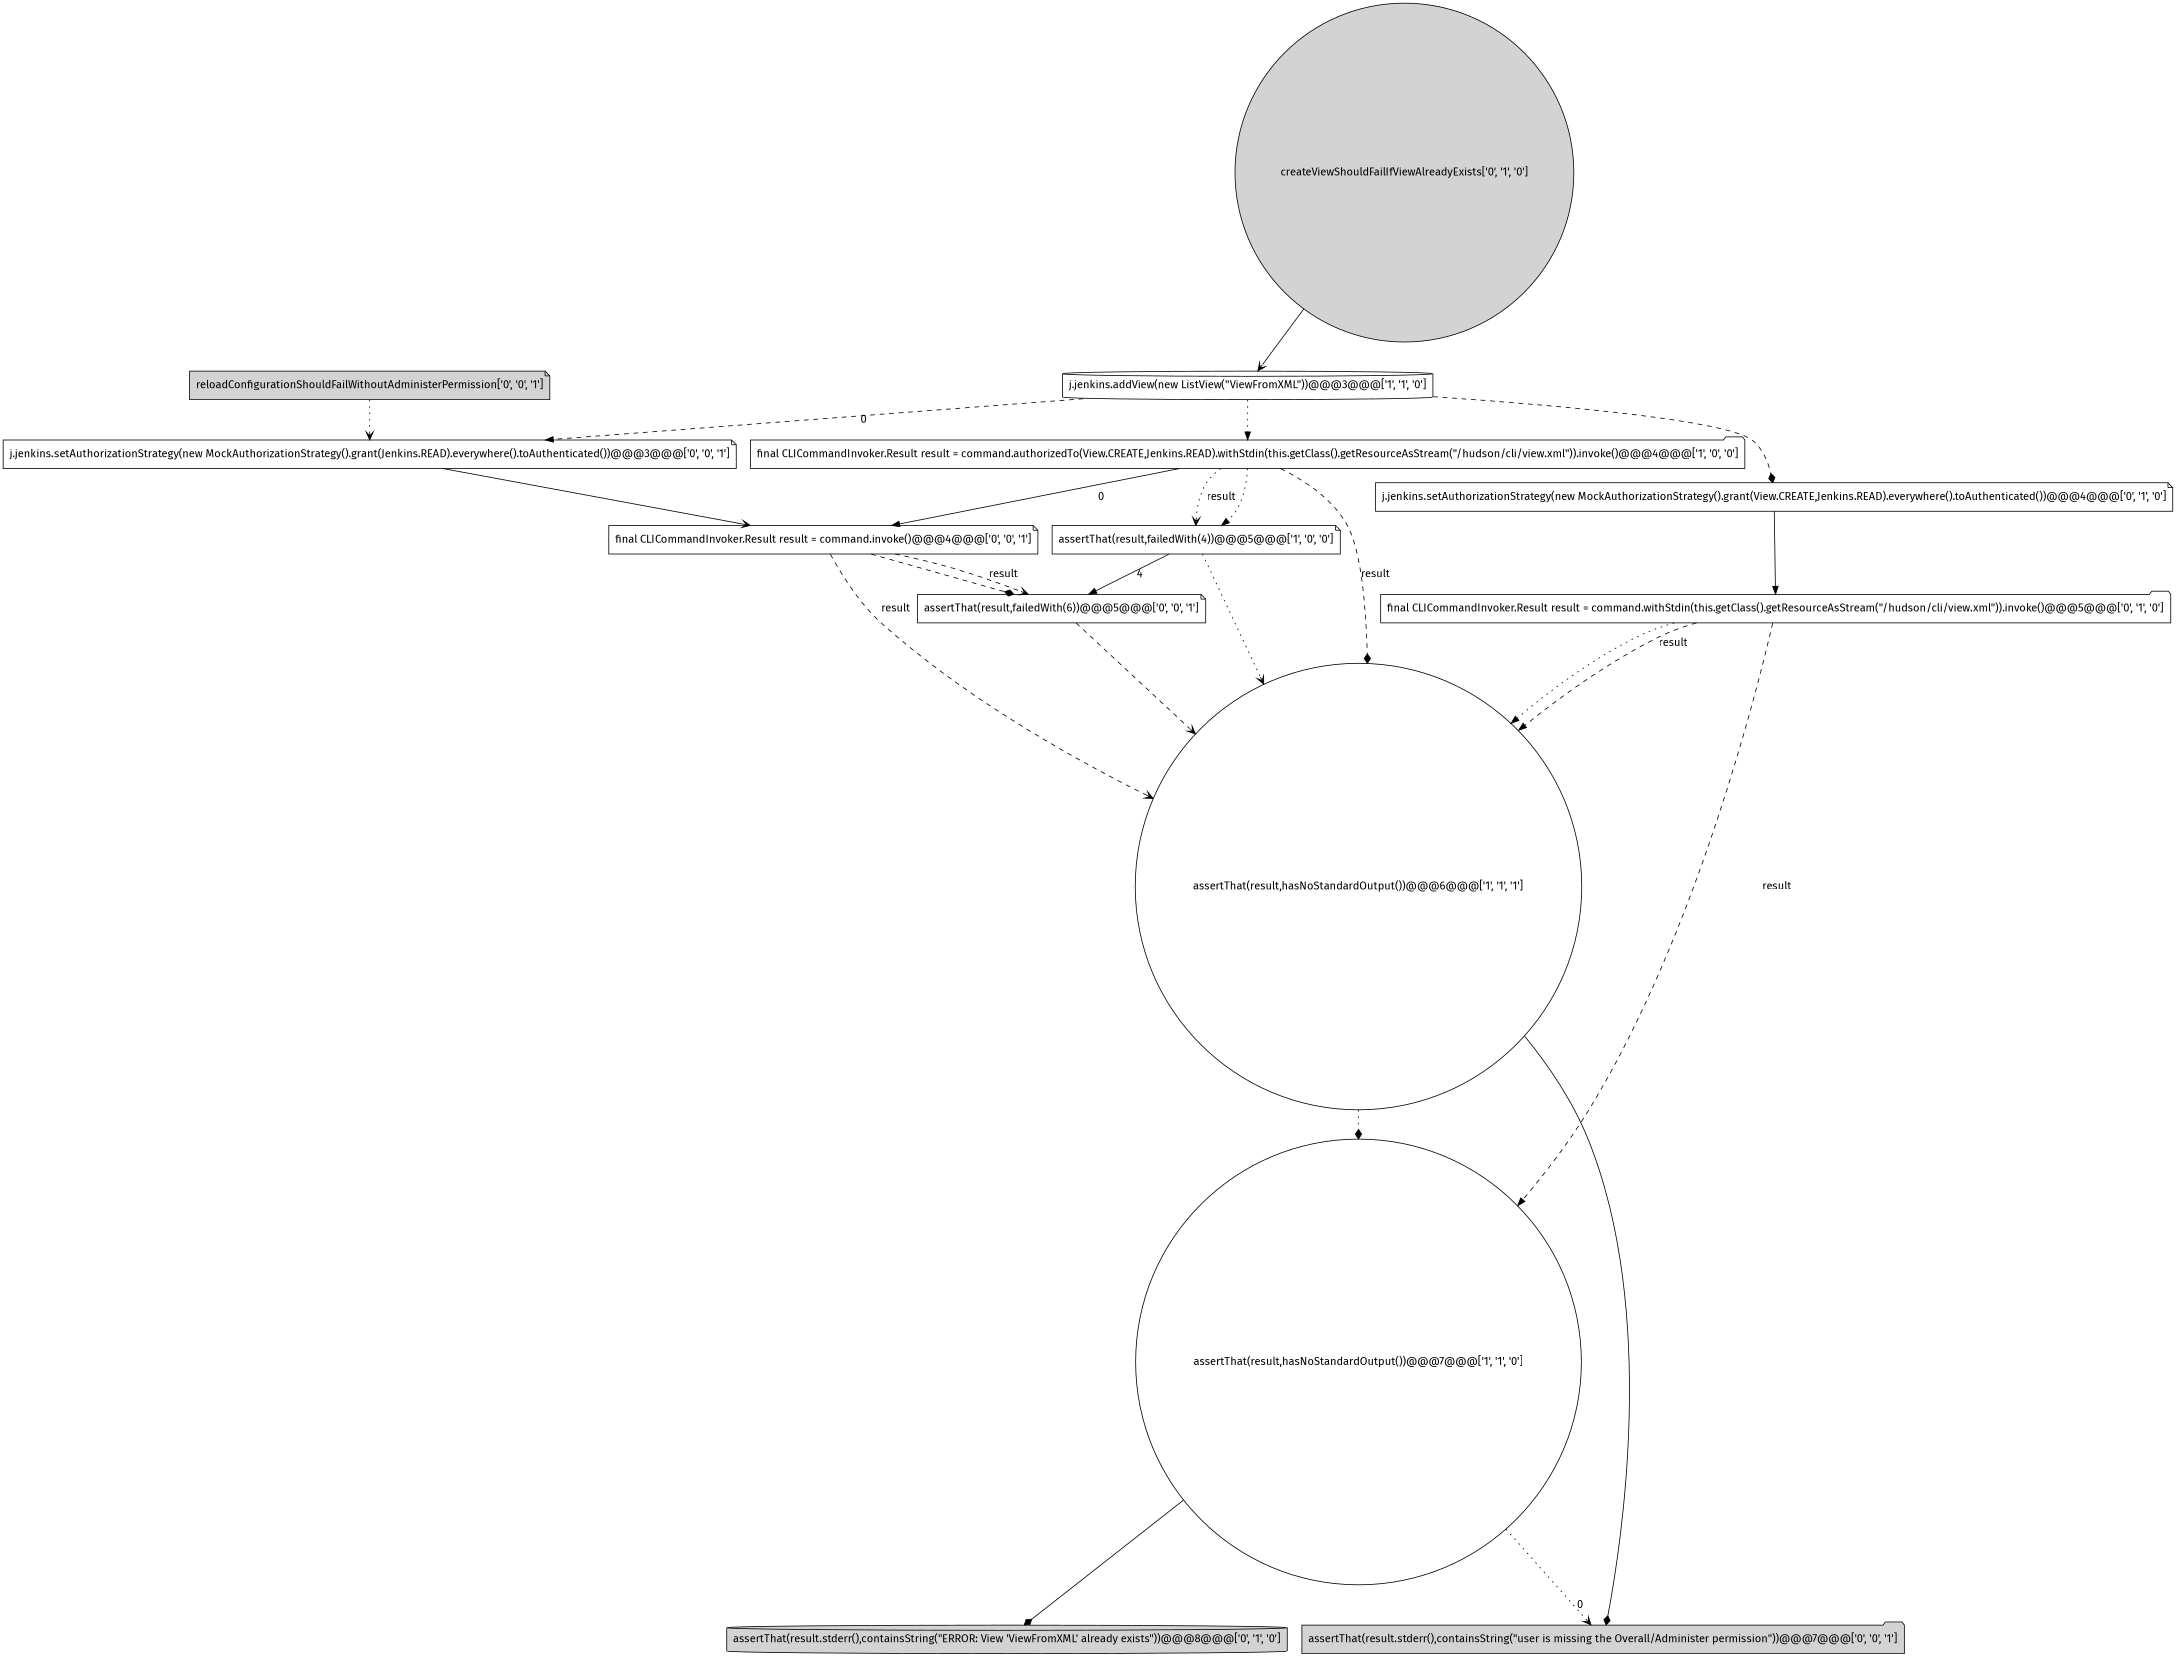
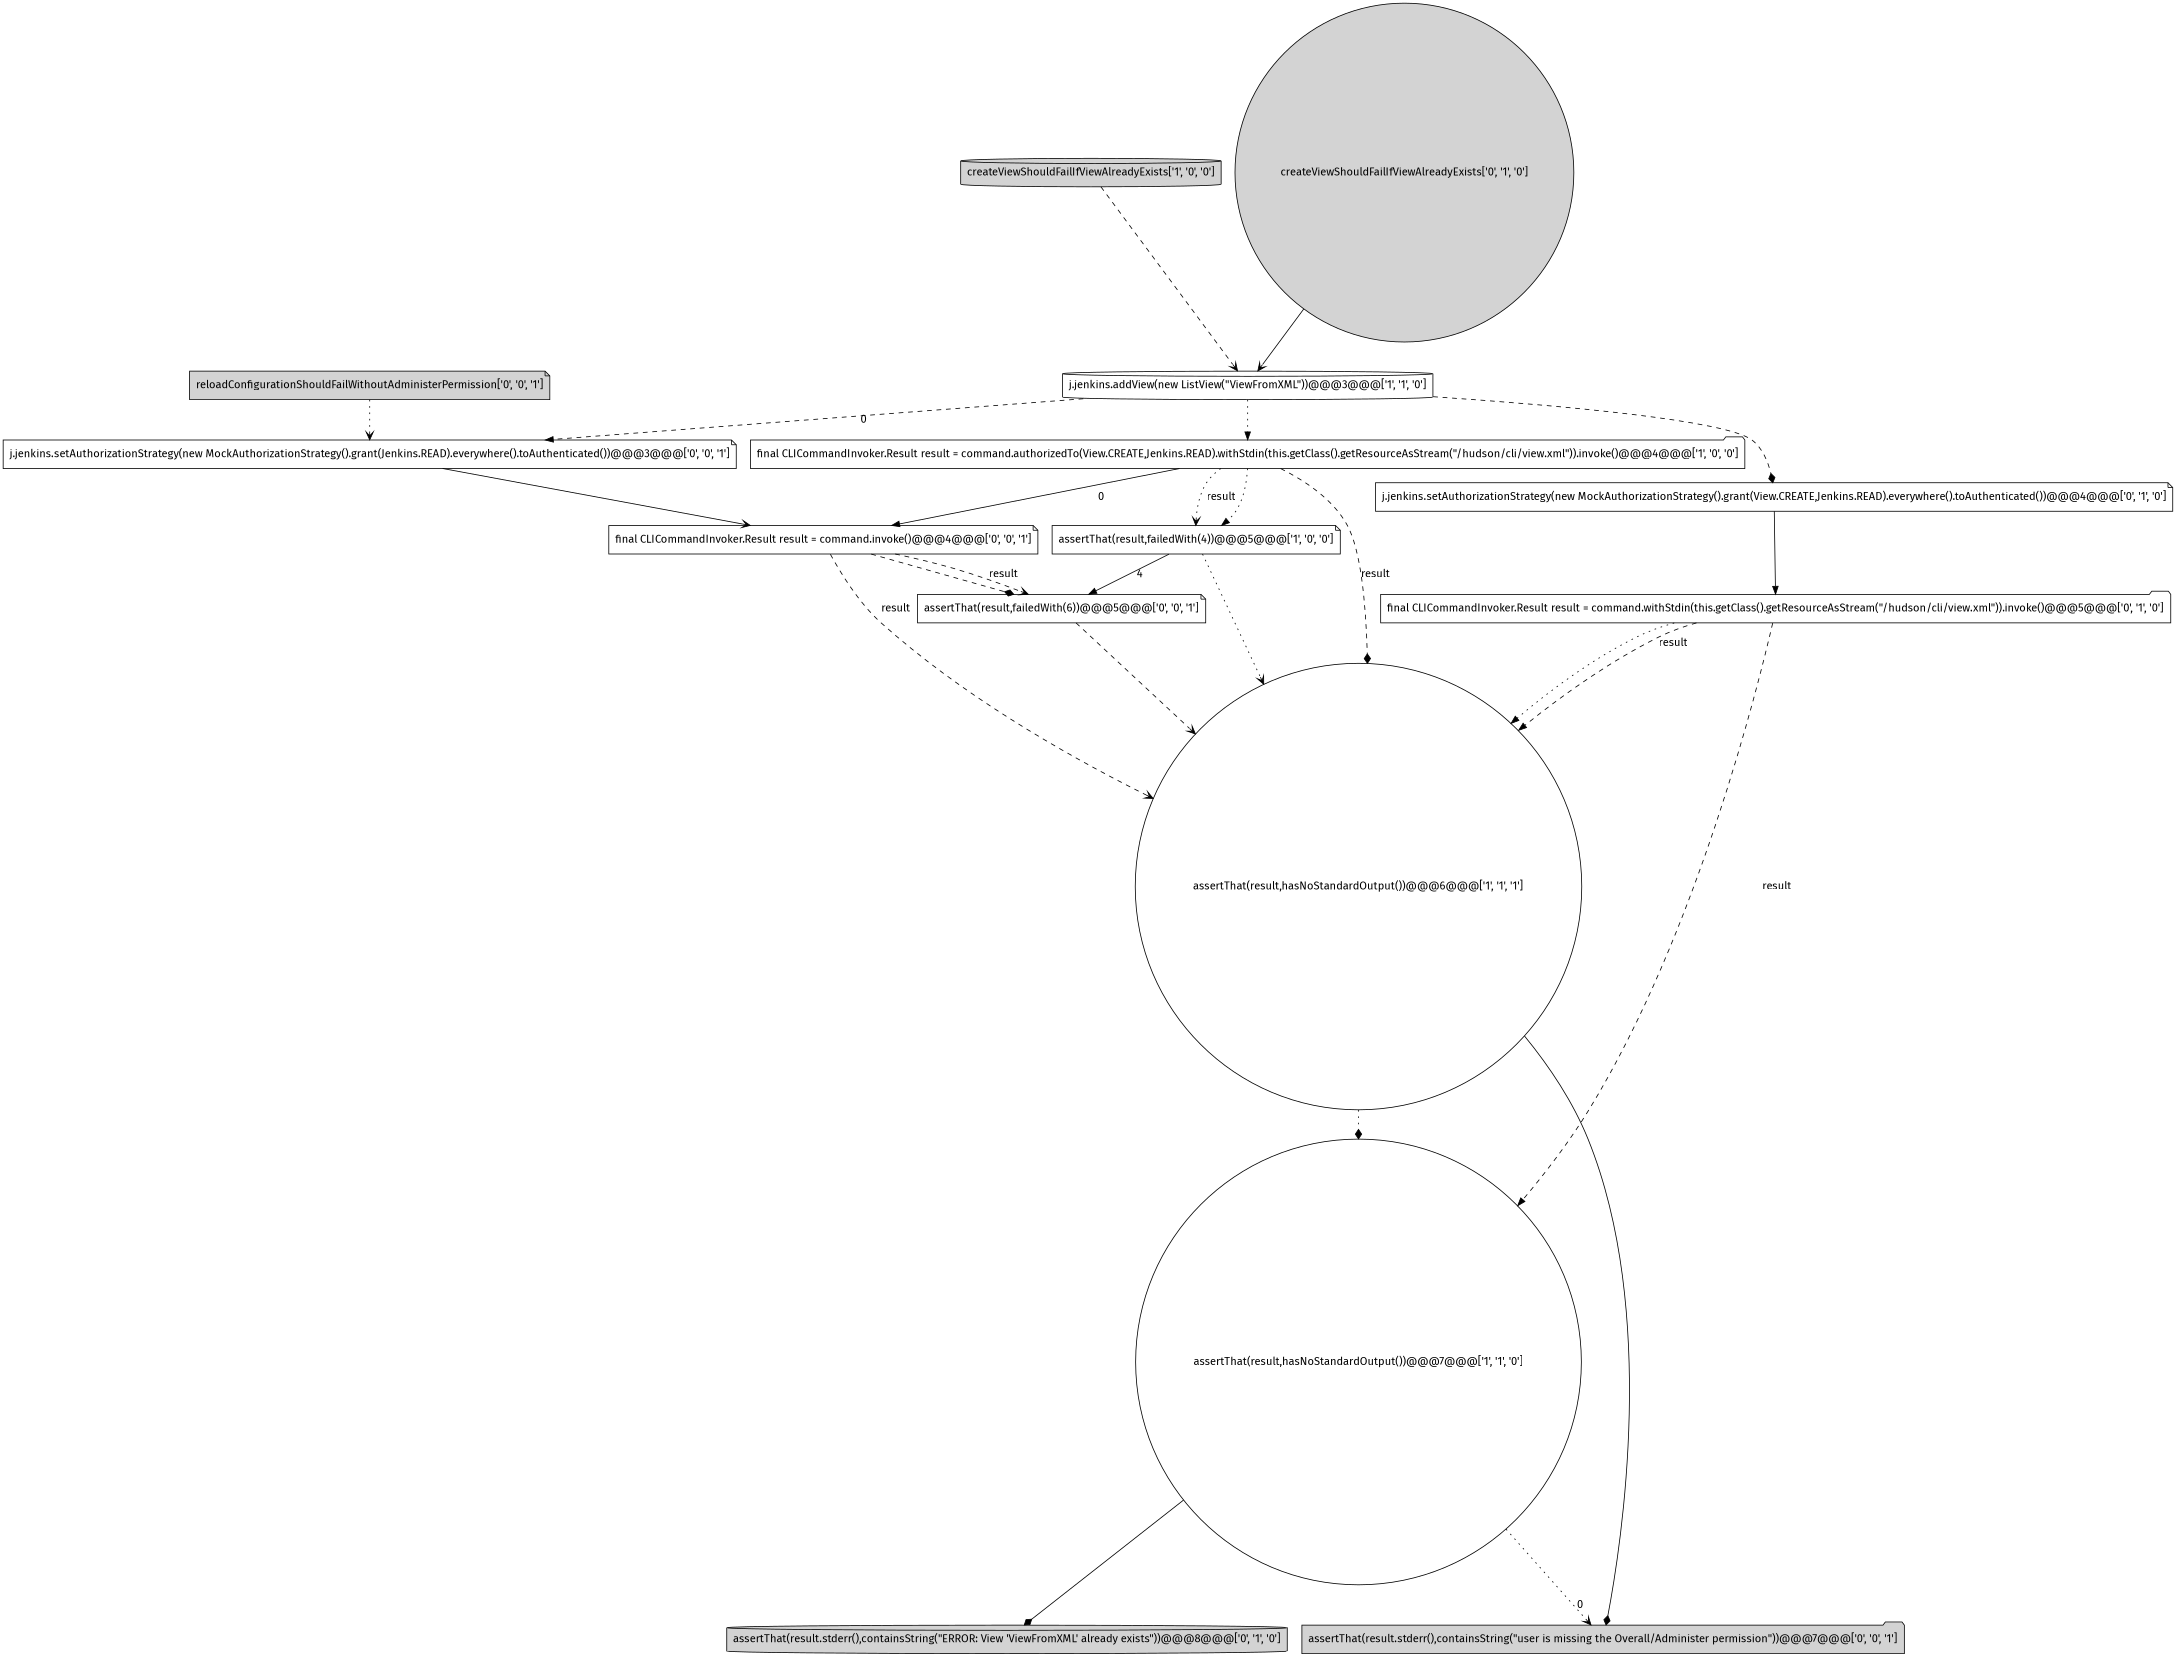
  digraph {
    fontname="Fira Sans"
    node [fillcolor=white fontname="Fira Sans" shape=note style=filled]
    edge [arrowhead=vee fontname="Fira Sans" style=dashed]
    n1 [label="j.jenkins.setAuthorizationStrategy(new MockAuthorizationStrategy().grant(Jenkins.READ).everywhere().toAuthenticated())@@@3@@@['0', '0', '1']"]
    n2 [label="final CLICommandInvoker.Result result = command.invoke()@@@4@@@['0', '0', '1']"]
    n3 [label="assertThat(result,hasNoStandardOutput())@@@6@@@['1', '1', '1']" shape=circle]
    n4 [label="assertThat(result,failedWith(6))@@@5@@@['0', '0', '1']"]
    n5 [fillcolor=lightgray label="assertThat(result.stderr(),containsString(\"user is missing the Overall/Administer permission\"))@@@7@@@['0', '0', '1']" shape=folder]
    n6 [label="assertThat(result,hasNoStandardOutput())@@@7@@@['1', '1', '0']" shape=circle]
+   n7 [fillcolor=lightgray label="createViewShouldFailIfViewAlreadyExists['1', '0', '0']" shape=cylinder]
    n8 [label="j.jenkins.addView(new ListView(\"ViewFromXML\"))@@@3@@@['1', '1', '0']" shape=cylinder]
    n9 [label="j.jenkins.setAuthorizationStrategy(new MockAuthorizationStrategy().grant(View.CREATE,Jenkins.READ).everywhere().toAuthenticated())@@@4@@@['0', '1', '0']"]
    n10 [label="final CLICommandInvoker.Result result = command.authorizedTo(View.CREATE,Jenkins.READ).withStdin(this.getClass().getResourceAsStream(\"/hudson/cli/view.xml\")).invoke()@@@4@@@['1', '0', '0']" shape=folder]
    n11 [label="final CLICommandInvoker.Result result = command.withStdin(this.getClass().getResourceAsStream(\"/hudson/cli/view.xml\")).invoke()@@@5@@@['0', '1', '0']" shape=folder]
    n12 [fillcolor=lightgray label="reloadConfigurationShouldFailWithoutAdministerPermission['0', '0', '1']"]
    n13 [fillcolor=lightgray label="assertThat(result.stderr(),containsString(\"ERROR: View 'ViewFromXML' already exists\"))@@@8@@@['0', '1', '0']" shape=cylinder]
    n14 [label="assertThat(result,failedWith(4))@@@5@@@['1', '0', '0']"]
    n15 [fillcolor=lightgray label="createViewShouldFailIfViewAlreadyExists['0', '1', '0']" shape=circle]
    n1 -> n2 [style=solid]
    n2 -> n3 [label=result]
    n2 -> n4 [arrowhead=diamond]
    n2 -> n4 [label=result]
    n3 -> n5 [arrowhead=diamond style=solid]
    n3 -> n6 [arrowhead=diamond style=dotted]
    n4 -> n3
    n6 -> n5 [label=0 style=dotted]
    n6 -> n13 [arrowhead=diamond style=solid]
+   n7 -> n8
    n8 -> n1 [arrowhead=normal label=0]
    n8 -> n9 [arrowhead=diamond]
    n8 -> n10 [arrowhead=normal style=dotted]
    n9 -> n11 [arrowhead=normal style=solid]
    n10 -> n2 [arrowhead=normal label=0 style=solid]
    n10 -> n3 [arrowhead=diamond label=result]
    n10 -> n14 [label=result style=dotted]
    n10 -> n14 [arrowhead=normal style=dotted]
    n11 -> n3 [arrowhead=normal label=result]
    n11 -> n3 [arrowhead=normal style=dotted]
    n11 -> n6 [arrowhead=normal label=result]
    n12 -> n1 [style=dotted]
    n14 -> n3 [style=dotted]
    n14 -> n4 [arrowhead=normal label=4 style=solid]
    n15 -> n8 [style=solid]
  }
